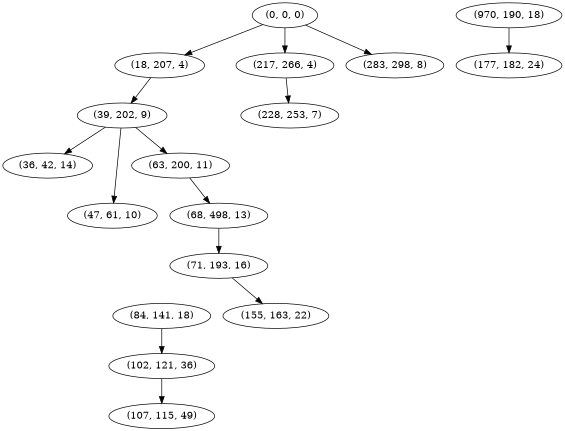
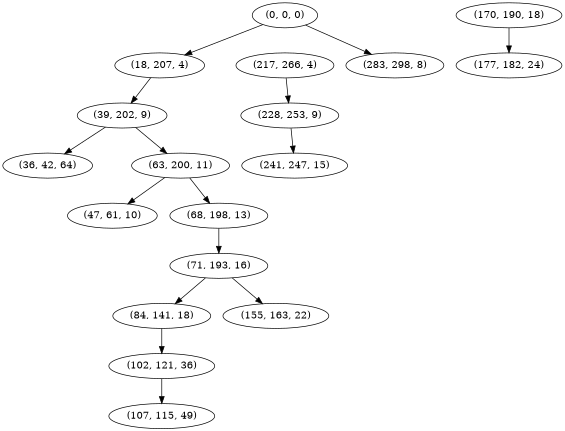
  digraph {
    "(0, 0, 0)"
    "(18, 207, 4)"
    "(217, 266, 4)"
    n4 [label="(283, 298, 8)"]
    n5 [label="(39, 202, 9)"]
-   "(228, 253, 9)" [label="(228, 253, 7)"]
-   "(36, 42, 14)"
+   "(228, 253, 9)"
+   "(36, 42, 14)" [label="(36, 42, 64)"]
    "(47, 61, 10)"
    "(63, 200, 11)"
-   "(68, 198, 13)" [label="(68, 498, 13)"]
+   "(68, 198, 13)"
    "(71, 193, 16)"
    "(84, 141, 18)"
    "(155, 163, 22)"
    "(102, 121, 36)"
    n15 [label="(177, 182, 24)"]
-   "(170, 190, 18)" [label="(970, 190, 18)"]
+   "(170, 190, 18)"
    n17 [label="(107, 115, 49)"]
+   "(241, 247, 15)"
    "(0, 0, 0)" -> "(18, 207, 4)"
-   "(0, 0, 0)" -> "(217, 266, 4)"
    "(0, 0, 0)" -> n4
    "(18, 207, 4)" -> n5
    "(217, 266, 4)" -> "(228, 253, 9)"
    n5 -> "(36, 42, 14)"
-   n5 -> "(47, 61, 10)"
+   "(63, 200, 11)" -> "(47, 61, 10)"
    n5 -> "(63, 200, 11)"
+   "(228, 253, 9)" -> "(241, 247, 15)"
    "(63, 200, 11)" -> "(68, 198, 13)"
    "(68, 198, 13)" -> "(71, 193, 16)"
+   "(71, 193, 16)" -> "(84, 141, 18)"
    "(71, 193, 16)" -> "(155, 163, 22)"
    "(84, 141, 18)" -> "(102, 121, 36)"
    "(102, 121, 36)" -> n17
    "(170, 190, 18)" -> n15
  }
